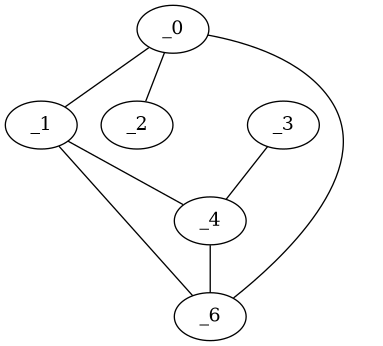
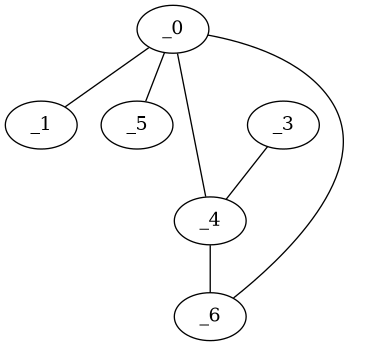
  graph {
    node [x=127]
    edge [valence=1]
    _0 [x=101 y=40]
    _1 [x=118 y=50]
-   _2 [y=1]
+   _2 [y=1 label=_5]
    _4 [y=25]
    n5 [label=_6 y=41]
    _3 [y=21]
    _0 -- _1
    _0 -- _2
-   _1 -- _4 [valence=2]
+   _0 -- _4 [valence=2]
    _0 -- n5 [valence=2]
-   _1 -- n5
    _4 -- n5
    _3 -- _4
  }
